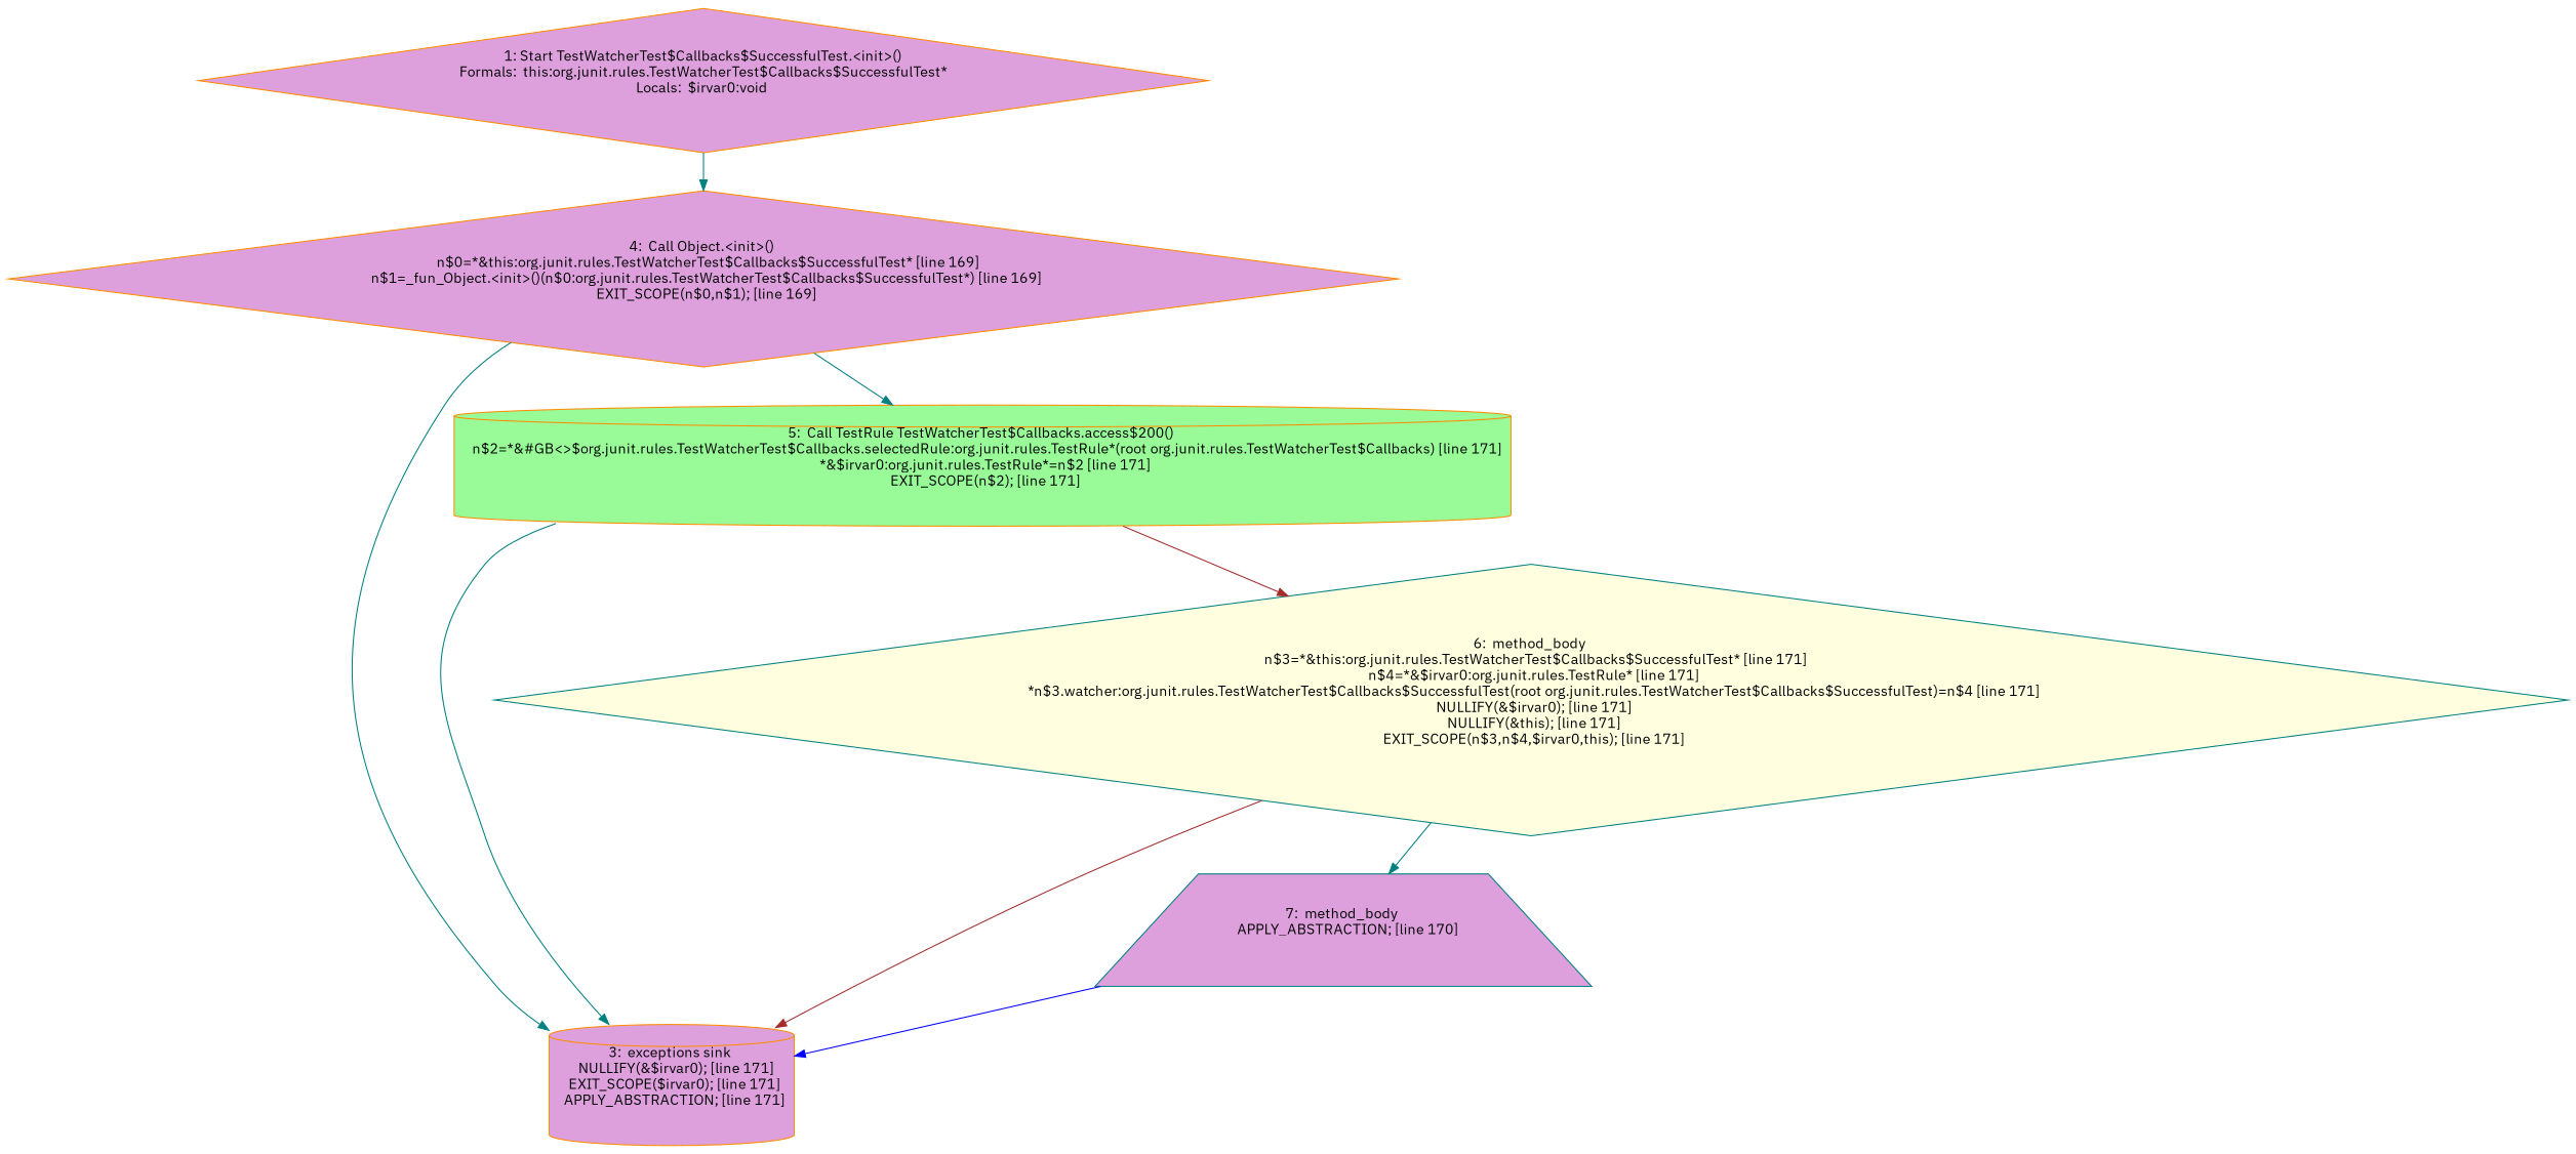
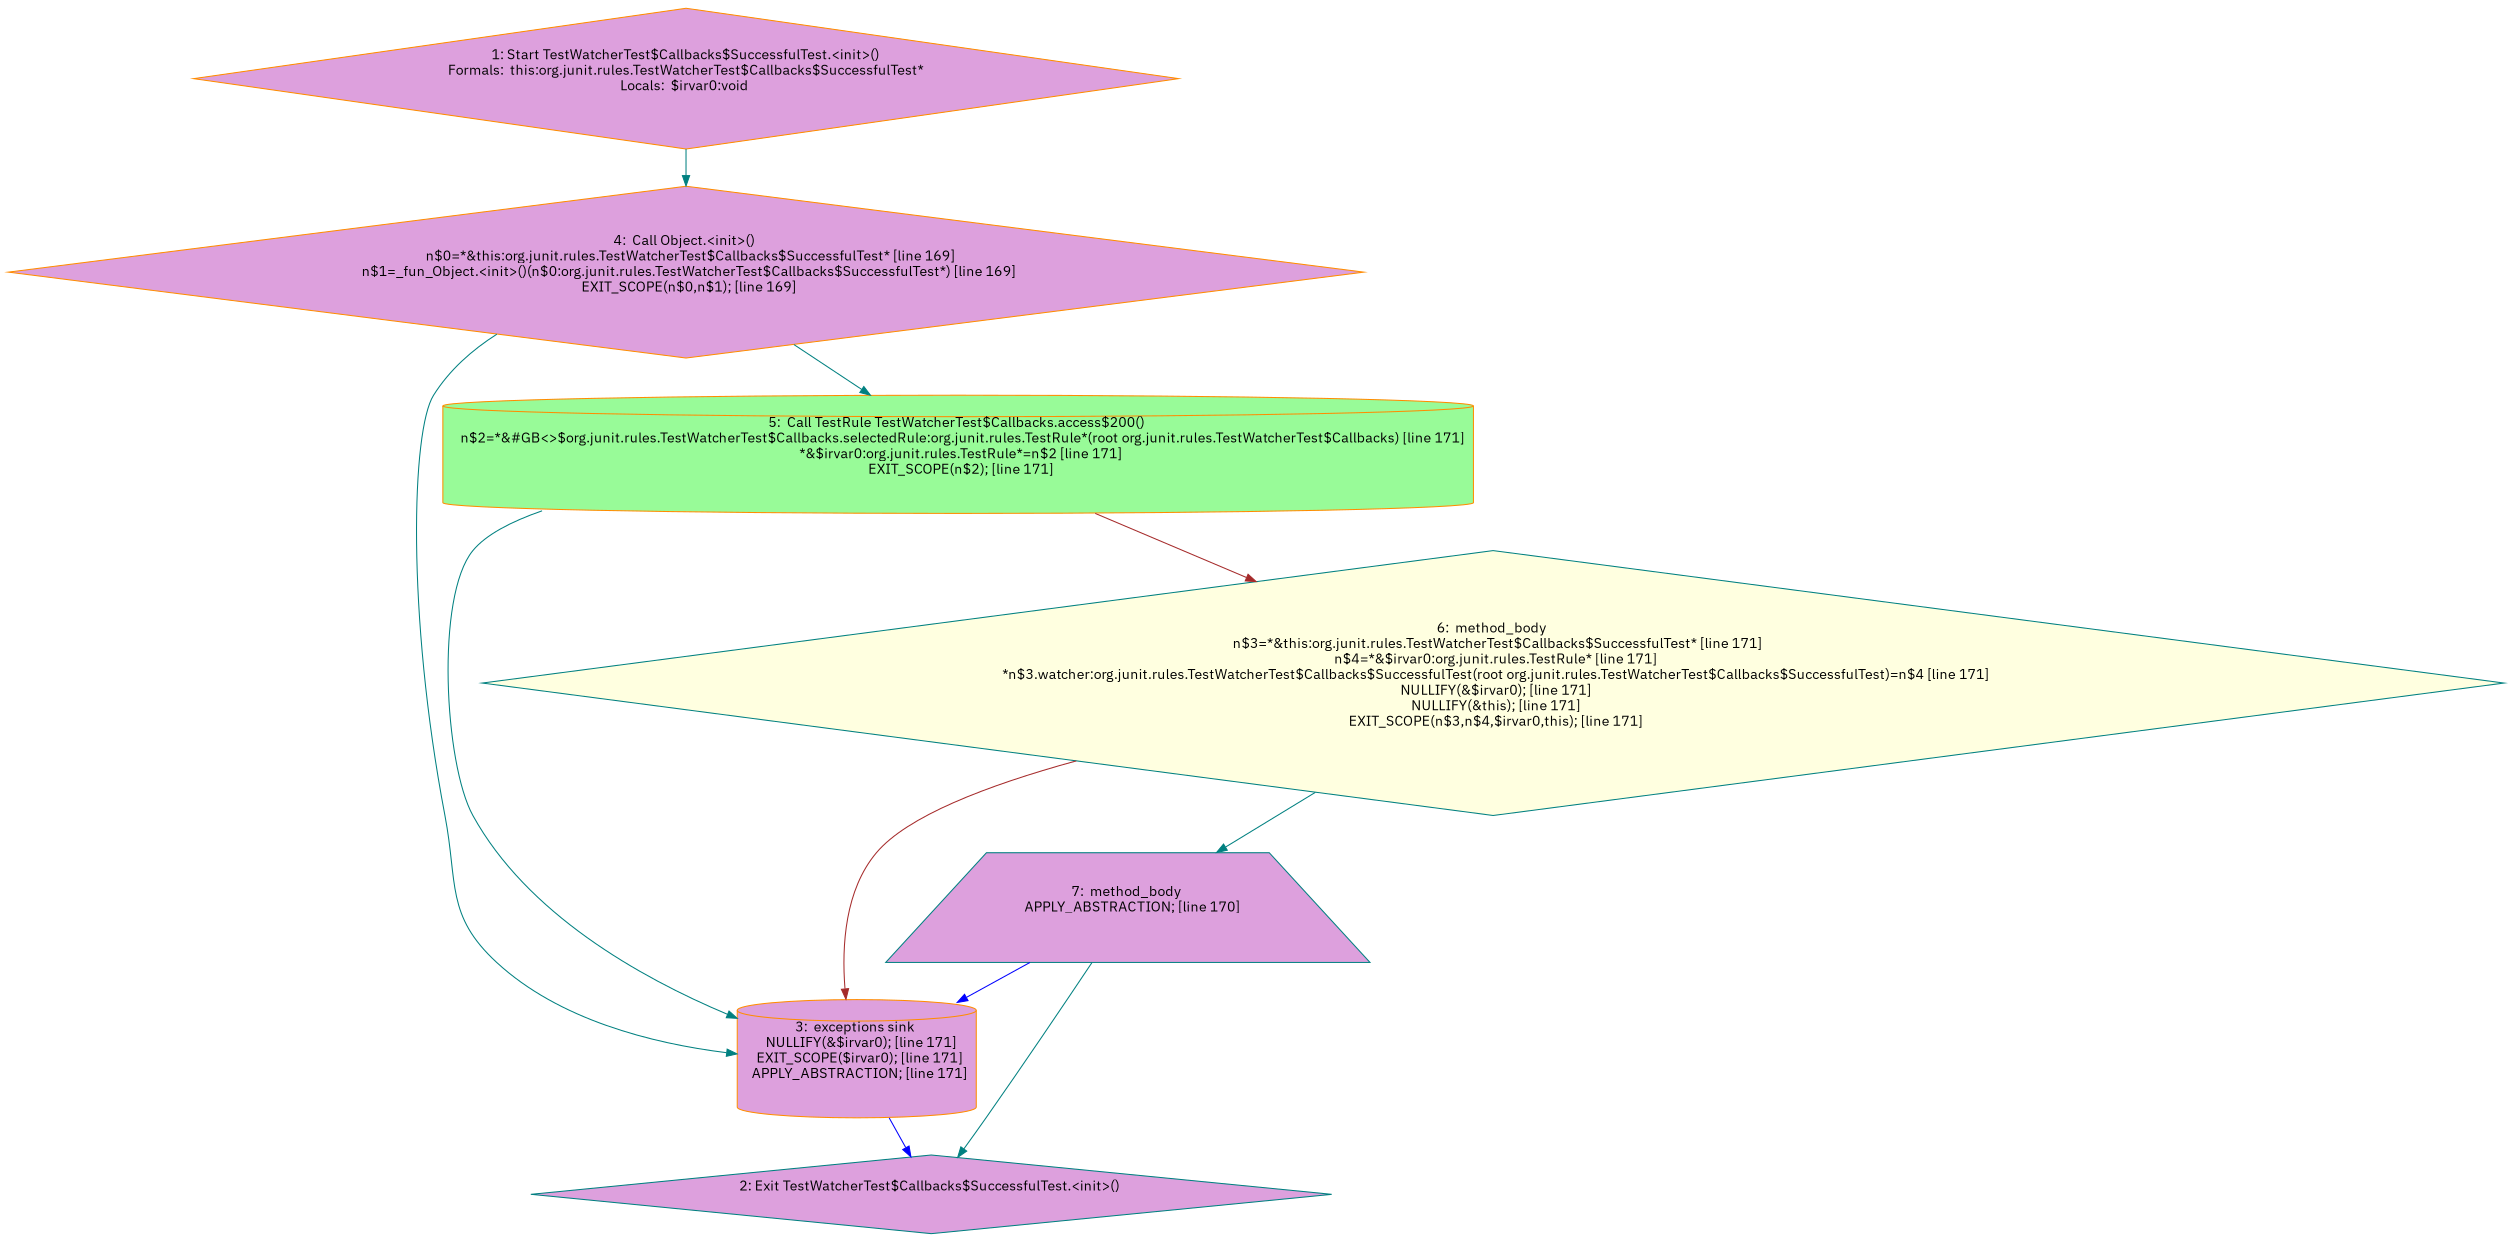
  digraph {
    fontname="IBM Plex Sans"
    node [color=darkorange style=filled fillcolor=plum shape=diamond fontname="IBM Plex Sans"]
    edge [color=teal fontname="IBM Plex Sans"]
    n1 [label="1: Start TestWatcherTest$Callbacks$SuccessfulTest.<init>()\nFormals:  this:org.junit.rules.TestWatcherTest$Callbacks$SuccessfulTest*\nLocals:  $irvar0:void \n  "]
    n2 [label="4:  Call Object.<init>() \n   n$0=*&this:org.junit.rules.TestWatcherTest$Callbacks$SuccessfulTest* [line 169]\n  n$1=_fun_Object.<init>()(n$0:org.junit.rules.TestWatcherTest$Callbacks$SuccessfulTest*) [line 169]\n  EXIT_SCOPE(n$0,n$1); [line 169]\n "]
    n3 [label="3:  exceptions sink \n   NULLIFY(&$irvar0); [line 171]\n  EXIT_SCOPE($irvar0); [line 171]\n  APPLY_ABSTRACTION; [line 171]\n " shape=cylinder]
    n4 [label="5:  Call TestRule TestWatcherTest$Callbacks.access$200() \n   n$2=*&#GB<>$org.junit.rules.TestWatcherTest$Callbacks.selectedRule:org.junit.rules.TestRule*(root org.junit.rules.TestWatcherTest$Callbacks) [line 171]\n  *&$irvar0:org.junit.rules.TestRule*=n$2 [line 171]\n  EXIT_SCOPE(n$2); [line 171]\n " shape=cylinder fillcolor=palegreen]
+   n5 [color=teal label="2: Exit TestWatcherTest$Callbacks$SuccessfulTest.<init>() \n  "]
    n6 [label="6:  method_body \n   n$3=*&this:org.junit.rules.TestWatcherTest$Callbacks$SuccessfulTest* [line 171]\n  n$4=*&$irvar0:org.junit.rules.TestRule* [line 171]\n  *n$3.watcher:org.junit.rules.TestWatcherTest$Callbacks$SuccessfulTest(root org.junit.rules.TestWatcherTest$Callbacks$SuccessfulTest)=n$4 [line 171]\n  NULLIFY(&$irvar0); [line 171]\n  NULLIFY(&this); [line 171]\n  EXIT_SCOPE(n$3,n$4,$irvar0,this); [line 171]\n " fillcolor=lightyellow color=teal]
    n7 [label="7:  method_body \n   APPLY_ABSTRACTION; [line 170]\n " shape=trapezium color=teal]
    n1 -> n2
    n2 -> n3
    n2 -> n4
+   n3 -> n5 [color=blue]
    n4 -> n3
    n4 -> n6 [color=brown]
    n6 -> n3 [color=brown]
    n6 -> n7
    n7 -> n3 [color=blue]
+   n7 -> n5
  }
